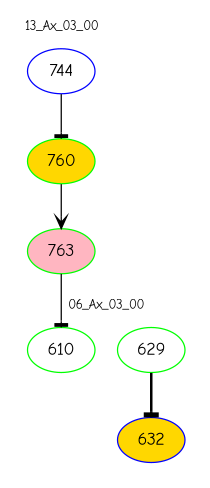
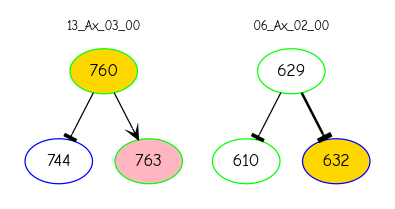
  digraph {
    fontname="Comic Neue"
    node [color=green fillcolor=white fontname="Comic Neue" style=filled]
    edge [arrowhead=tee color=black fontname="Comic Neue" style=solid]
    n1 [fillcolor=gold label=760]
    n2 [color=blue label=744]
    n3 [fillcolor=lightpink label=763]
    n4 [label=629]
    n5 [label=610]
    n6 [color=blue fillcolor=gold label=632]
    subgraph cluster_1 {
      color=white
      fontsize=10
      label="13_Ax_03_00"
      n1
      n2
      n3
    }
    subgraph cluster_2 {
      color=white
      fontsize=10
-     label="06_Ax_03_00"
+     label="06_Ax_02_00"
      n4
      n5
      n6
    }
-   n2 -> n1
+   n1 -> n2
    n1 -> n3 [arrowhead=vee]
-   n3 -> n5
+   n4 -> n5
    n4 -> n6 [style=bold]
  }
